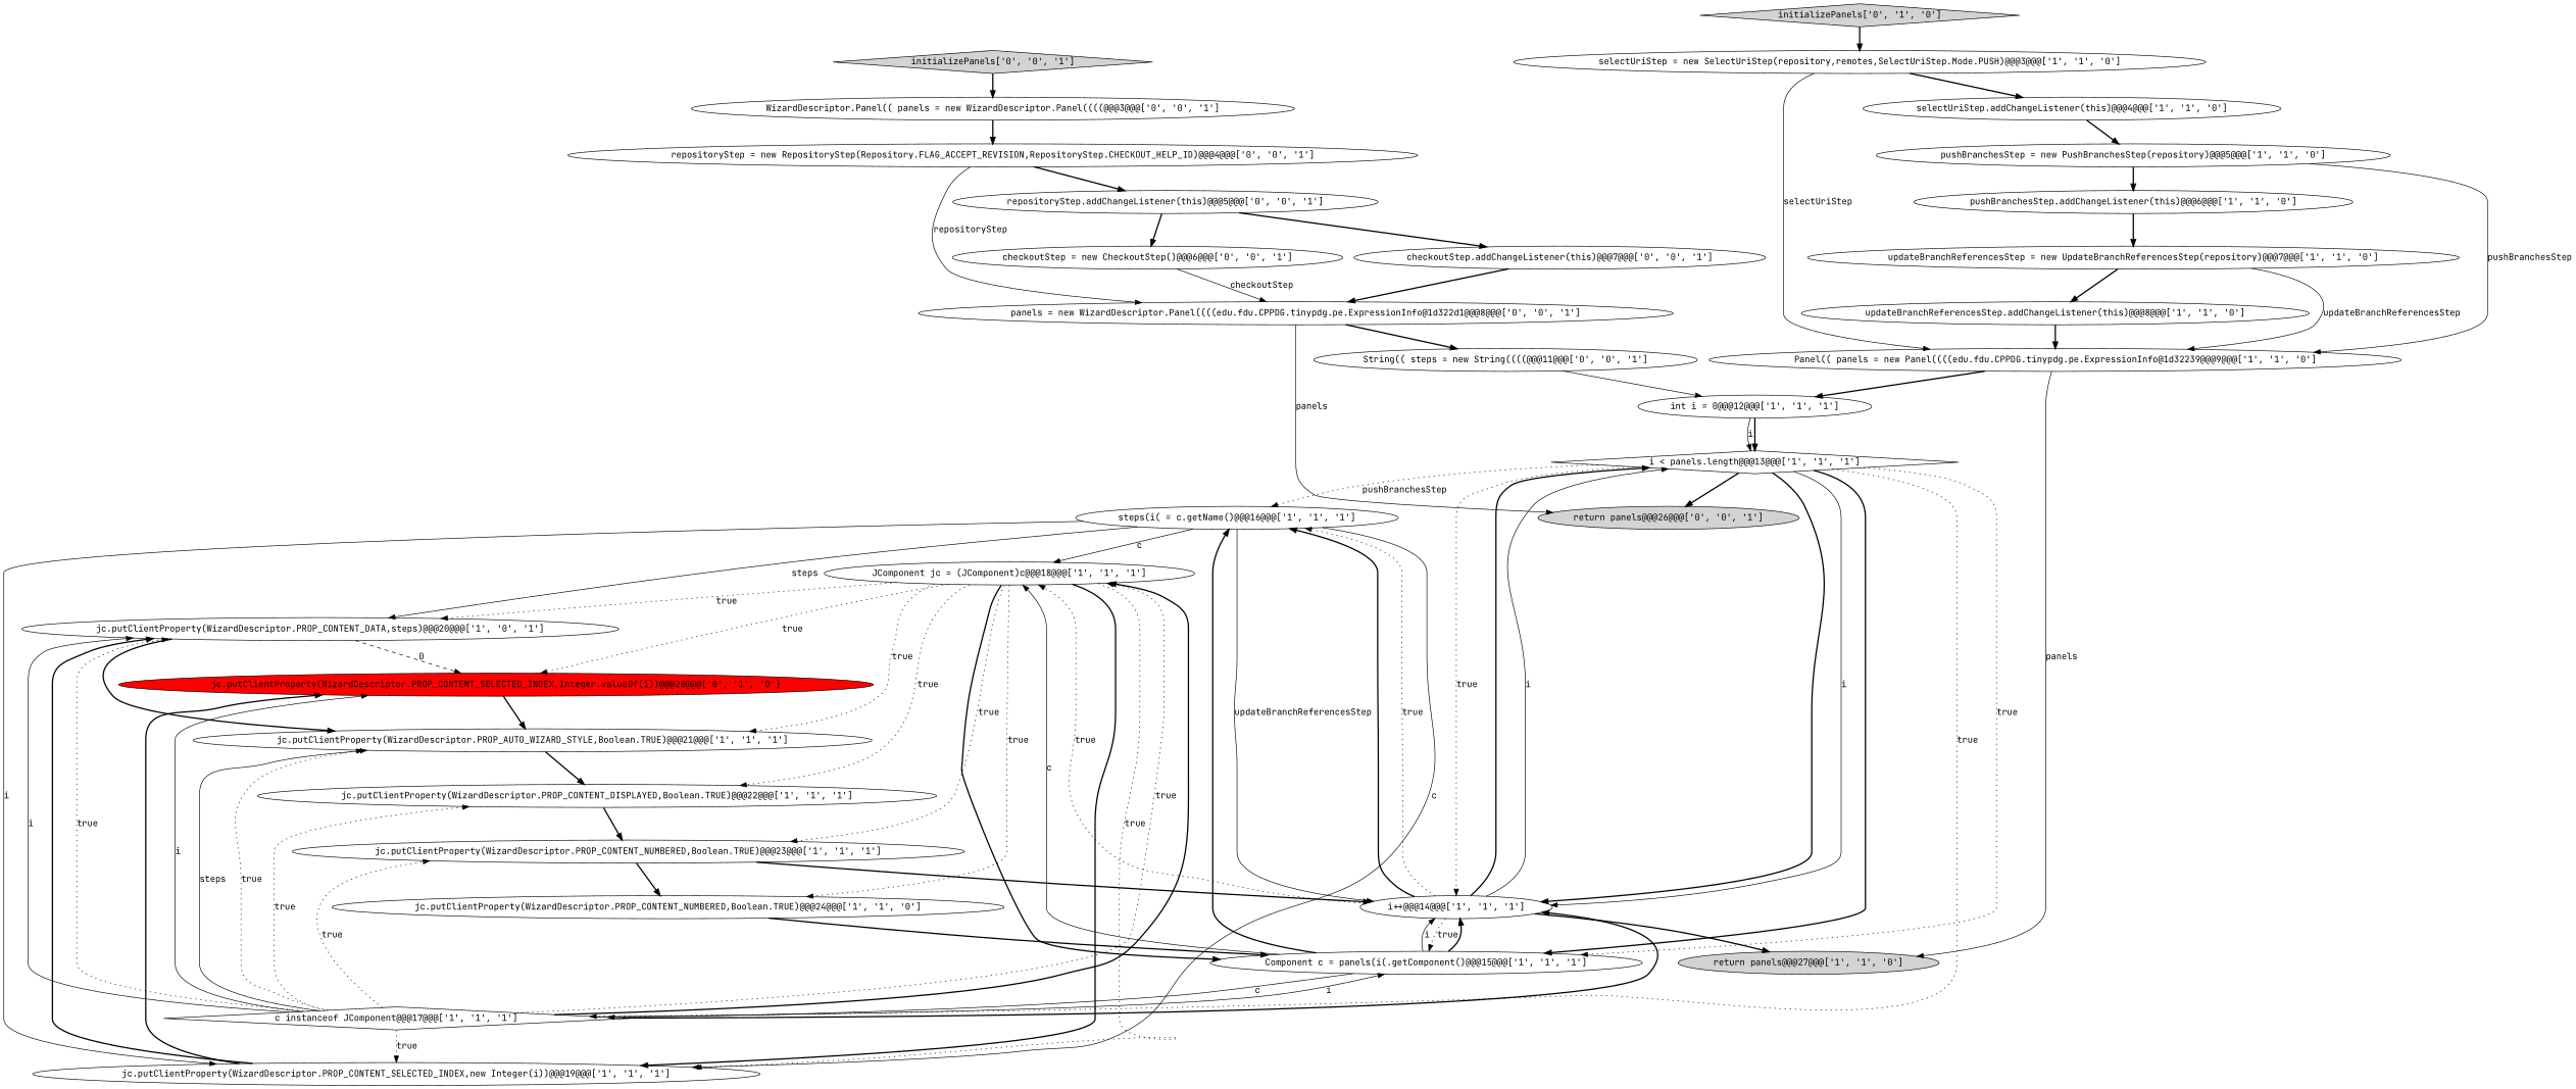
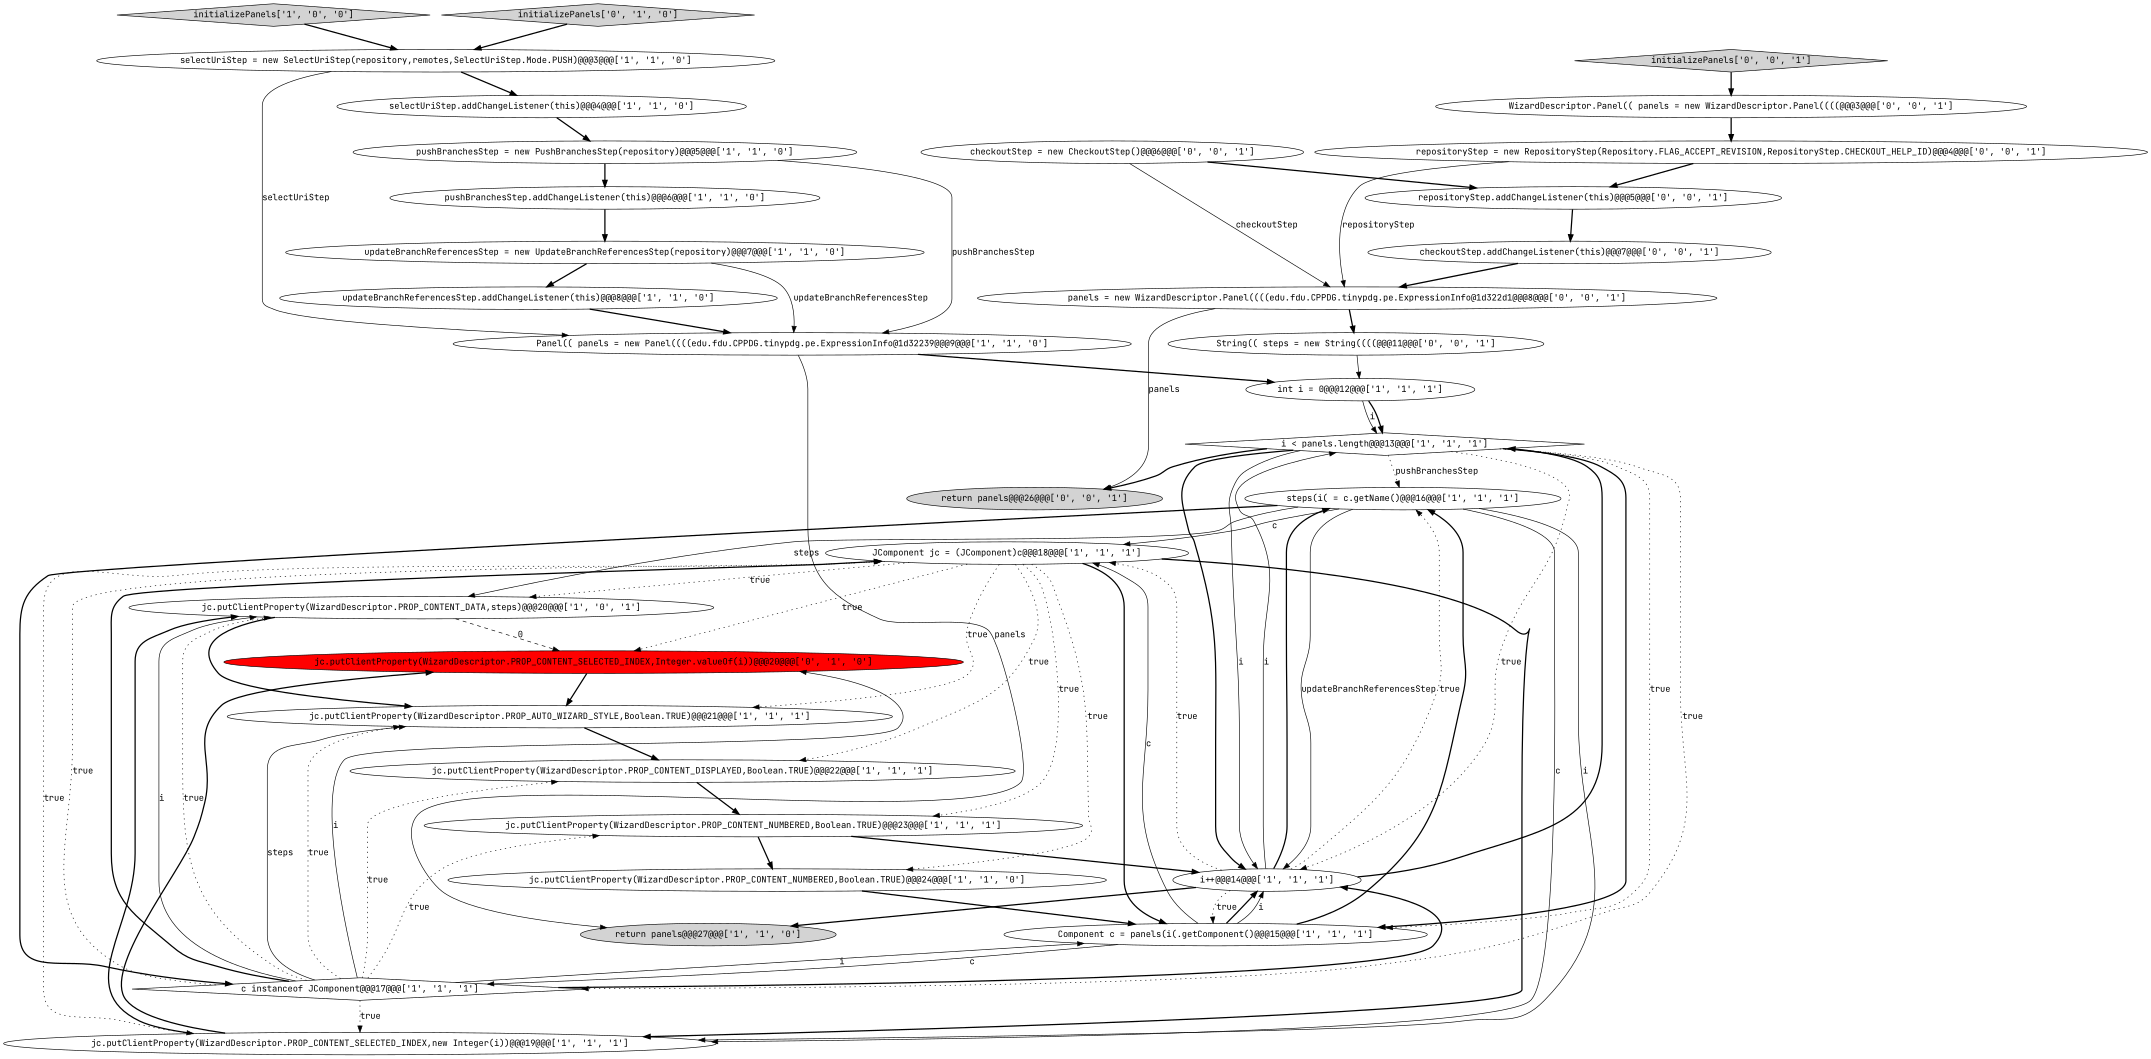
  digraph {
    fontname="JetBrains Mono"
    node [fillcolor=white fontname="JetBrains Mono" shape=ellipse style=filled]
    edge [fontname="JetBrains Mono" style=bold]
    n1 [label="repositoryStep.addChangeListener(this)@@@5@@@['0', '0', '1']"]
    n2 [label="checkoutStep = new CheckoutStep()@@@6@@@['0', '0', '1']"]
    n3 [label="checkoutStep.addChangeListener(this)@@@7@@@['0', '0', '1']"]
    n4 [label="panels = new WizardDescriptor.Panel((((edu.fdu.CPPDG.tinypdg.pe.ExpressionInfo@1d322d1@@@8@@@['0', '0', '1']"]
    n5 [fillcolor=lightgray label="return panels@@@26@@@['0', '0', '1']"]
    n6 [label="String(( steps = new String((((@@@11@@@['0', '0', '1']"]
    n7 [label="steps(i( = c.getName()@@@16@@@['1', '1', '1']"]
    n8 [label="JComponent jc = (JComponent)c@@@18@@@['1', '1', '1']"]
    n9 [label="c instanceof JComponent@@@17@@@['1', '1', '1']" shape=diamond]
    n10 [label="jc.putClientProperty(WizardDescriptor.PROP_CONTENT_DATA,steps)@@@20@@@['1', '0', '1']"]
    n11 [label="i++@@@14@@@['1', '1', '1']"]
    n12 [label="jc.putClientProperty(WizardDescriptor.PROP_CONTENT_SELECTED_INDEX,new Integer(i))@@@19@@@['1', '1', '1']"]
    n13 [label="jc.putClientProperty(WizardDescriptor.PROP_CONTENT_DISPLAYED,Boolean.TRUE)@@@22@@@['1', '1', '1']"]
    n14 [label="jc.putClientProperty(WizardDescriptor.PROP_CONTENT_NUMBERED,Boolean.TRUE)@@@23@@@['1', '1', '1']"]
    n15 [label="Component c = panels(i(.getComponent()@@@15@@@['1', '1', '1']"]
    n16 [label="jc.putClientProperty(WizardDescriptor.PROP_CONTENT_NUMBERED,Boolean.TRUE)@@@24@@@['1', '1', '0']"]
    n17 [fillcolor=red label="jc.putClientProperty(WizardDescriptor.PROP_CONTENT_SELECTED_INDEX,Integer.valueOf(i))@@@20@@@['0', '1', '0']"]
    n18 [label="jc.putClientProperty(WizardDescriptor.PROP_AUTO_WIZARD_STYLE,Boolean.TRUE)@@@21@@@['1', '1', '1']"]
    n19 [fillcolor=lightgray label="return panels@@@27@@@['1', '1', '0']"]
    n20 [label="i < panels.length@@@13@@@['1', '1', '1']" shape=diamond]
    n21 [label="Panel(( panels = new Panel((((edu.fdu.CPPDG.tinypdg.pe.ExpressionInfo@1d32239@@@9@@@['1', '1', '0']"]
    n22 [label="int i = 0@@@12@@@['1', '1', '1']"]
    n23 [label="repositoryStep = new RepositoryStep(Repository.FLAG_ACCEPT_REVISION,RepositoryStep.CHECKOUT_HELP_ID)@@@4@@@['0', '0', '1']"]
    n24 [fillcolor=lightgray label="initializePanels['0', '0', '1']" shape=diamond]
    n25 [label="WizardDescriptor.Panel(( panels = new WizardDescriptor.Panel((((@@@3@@@['0', '0', '1']"]
    n26 [label="pushBranchesStep = new PushBranchesStep(repository)@@@5@@@['1', '1', '0']"]
    n27 [label="pushBranchesStep.addChangeListener(this)@@@6@@@['1', '1', '0']"]
    n28 [label="updateBranchReferencesStep = new UpdateBranchReferencesStep(repository)@@@7@@@['1', '1', '0']"]
    n29 [label="updateBranchReferencesStep.addChangeListener(this)@@@8@@@['1', '1', '0']"]
+   n30 [fillcolor=lightgray label="initializePanels['1', '0', '0']" shape=diamond]
    n31 [label="selectUriStep = new SelectUriStep(repository,remotes,SelectUriStep.Mode.PUSH)@@@3@@@['1', '1', '0']"]
    n32 [label="selectUriStep.addChangeListener(this)@@@4@@@['1', '1', '0']"]
    n33 [fillcolor=lightgray label="initializePanels['0', '1', '0']" shape=diamond]
-   n1 -> n2
+   n2 -> n1
    n1 -> n3
    n2 -> n4 [label=checkoutStep style=solid]
    n3 -> n4
    n4 -> n5 [label=panels style=solid]
    n4 -> n6
    n6 -> n22 [style=solid]
    n7 -> n8 [label=c style=solid]
+   n7 -> n9
    n7 -> n10 [label=steps style=solid]
    n7 -> n11 [label=updateBranchReferencesStep style=solid]
    n7 -> n12 [label=c style=solid]
    n7 -> n12 [label=i style=solid]
    n8 -> n10 [label=true style=dotted]
    n8 -> n12
    n8 -> n12 [label=true style=dotted]
    n8 -> n13 [label=true style=dotted]
    n8 -> n14 [label=true style=dotted]
    n8 -> n15
    n8 -> n16 [label=true style=dotted]
    n8 -> n17 [label=true style=dotted]
    n8 -> n18 [label=true style=dotted]
    n9 -> n8 [label=true style=dotted]
    n9 -> n8
    n9 -> n10 [label=true style=dotted]
    n9 -> n10 [label=i style=solid]
    n9 -> n11
    n9 -> n12 [label=true style=dotted]
    n9 -> n13 [label=true style=dotted]
    n9 -> n14 [label=true style=dotted]
    n9 -> n15 [label=i style=solid]
    n9 -> n17 [label=i style=solid]
    n9 -> n18 [label=true style=dotted]
    n9 -> n18 [label=steps style=solid]
    n10 -> n17 [label=0 style=dashed]
    n10 -> n18
    n11 -> n7
    n11 -> n7 [label=true style=dotted]
    n11 -> n8 [label=true style=dotted]
    n11 -> n15 [label=true style=dotted]
    n11 -> n19
    n11 -> n20
    n11 -> n20 [label=i style=solid]
    n12 -> n10
    n12 -> n17
    n13 -> n14
    n14 -> n11
    n14 -> n16
    n15 -> n7
    n15 -> n8 [label=c style=solid]
    n15 -> n9 [label=c style=solid]
    n15 -> n11
    n15 -> n11 [label=i style=solid]
    n16 -> n15
    n17 -> n18
    n18 -> n13
    n20 -> n5
    n20 -> n7 [label=pushBranchesStep style=dotted]
    n20 -> n9 [label=true style=dotted]
    n20 -> n11
    n20 -> n11 [label=true style=dotted]
    n20 -> n11 [label=i style=solid]
    n20 -> n15
    n20 -> n15 [label=true style=dotted]
    n21 -> n19 [label=panels style=solid]
    n21 -> n22
    n22 -> n20 [label=i style=solid]
    n22 -> n20
    n23 -> n1
    n23 -> n4 [label=repositoryStep style=solid]
    n24 -> n25
    n25 -> n23
    n26 -> n21 [label=pushBranchesStep style=solid]
    n26 -> n27
    n27 -> n28
    n28 -> n21 [label=updateBranchReferencesStep style=solid]
    n28 -> n29
    n29 -> n21
+   n30 -> n31
    n31 -> n21 [label=selectUriStep style=solid]
    n31 -> n32
    n32 -> n26
    n33 -> n31
  }
